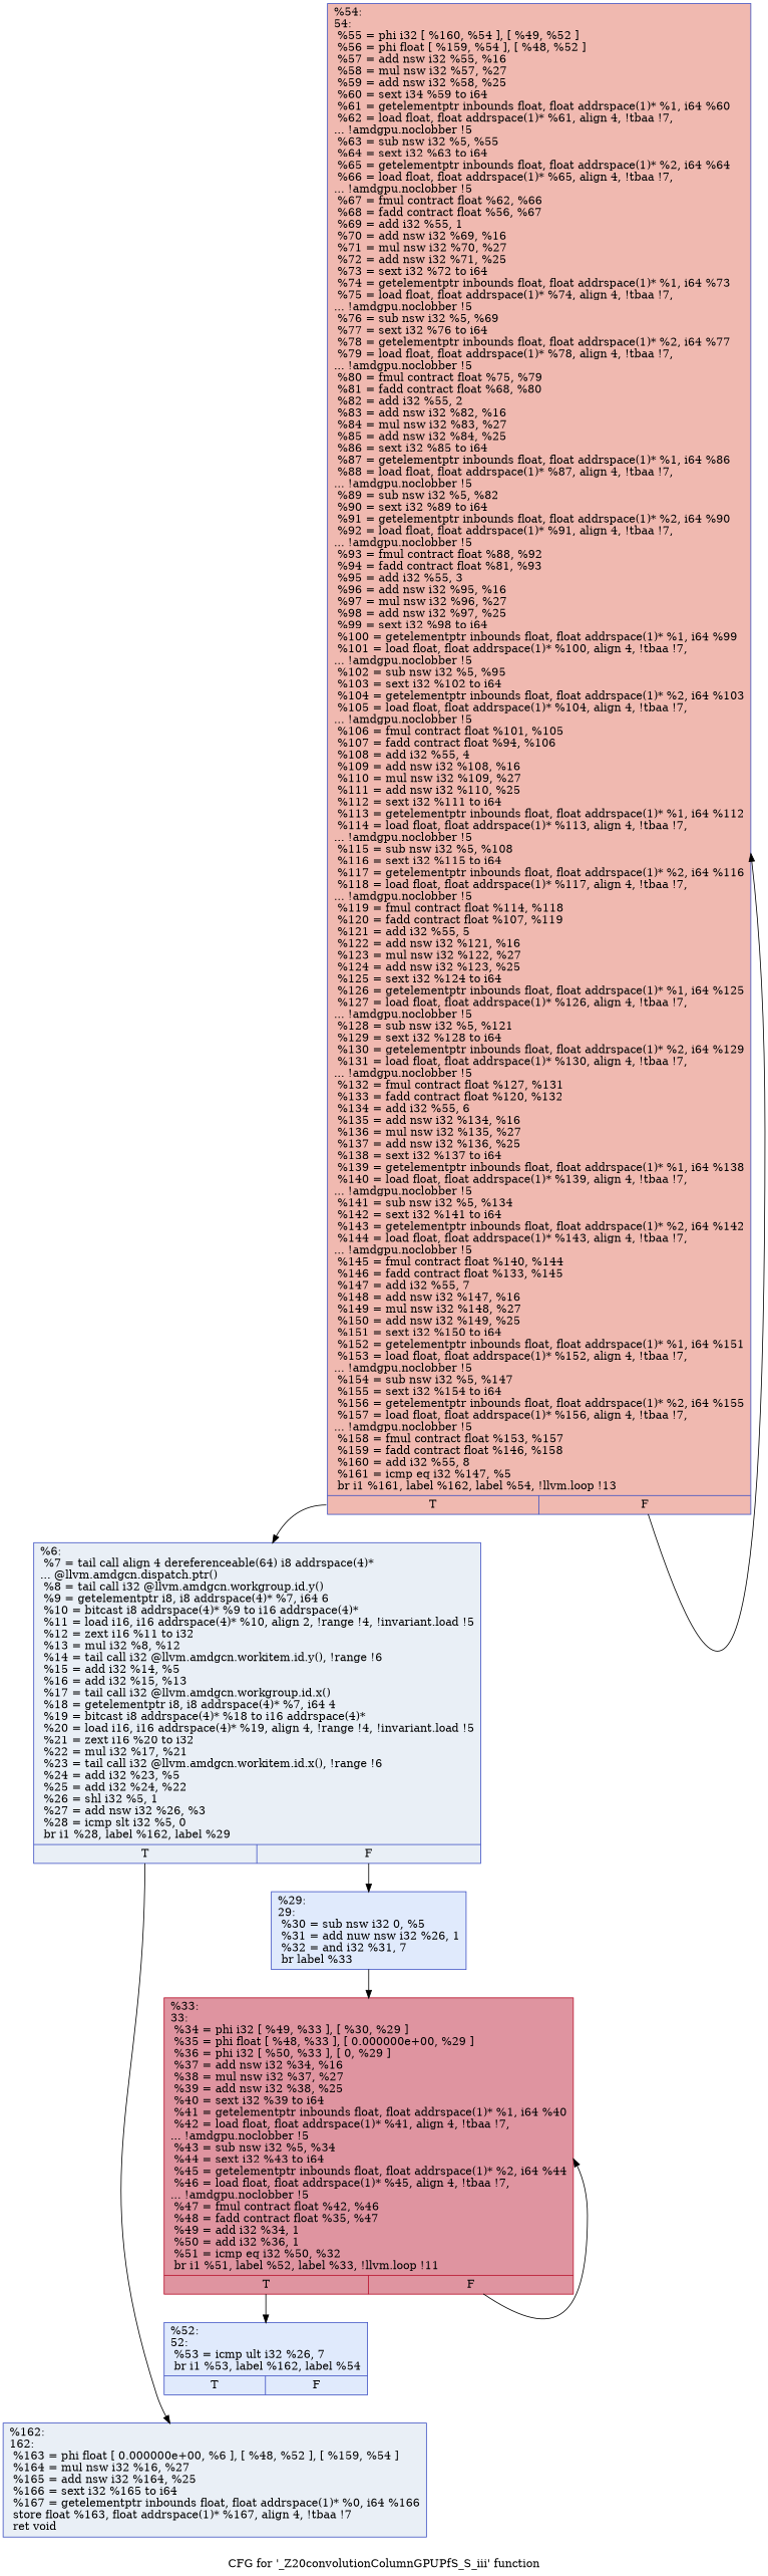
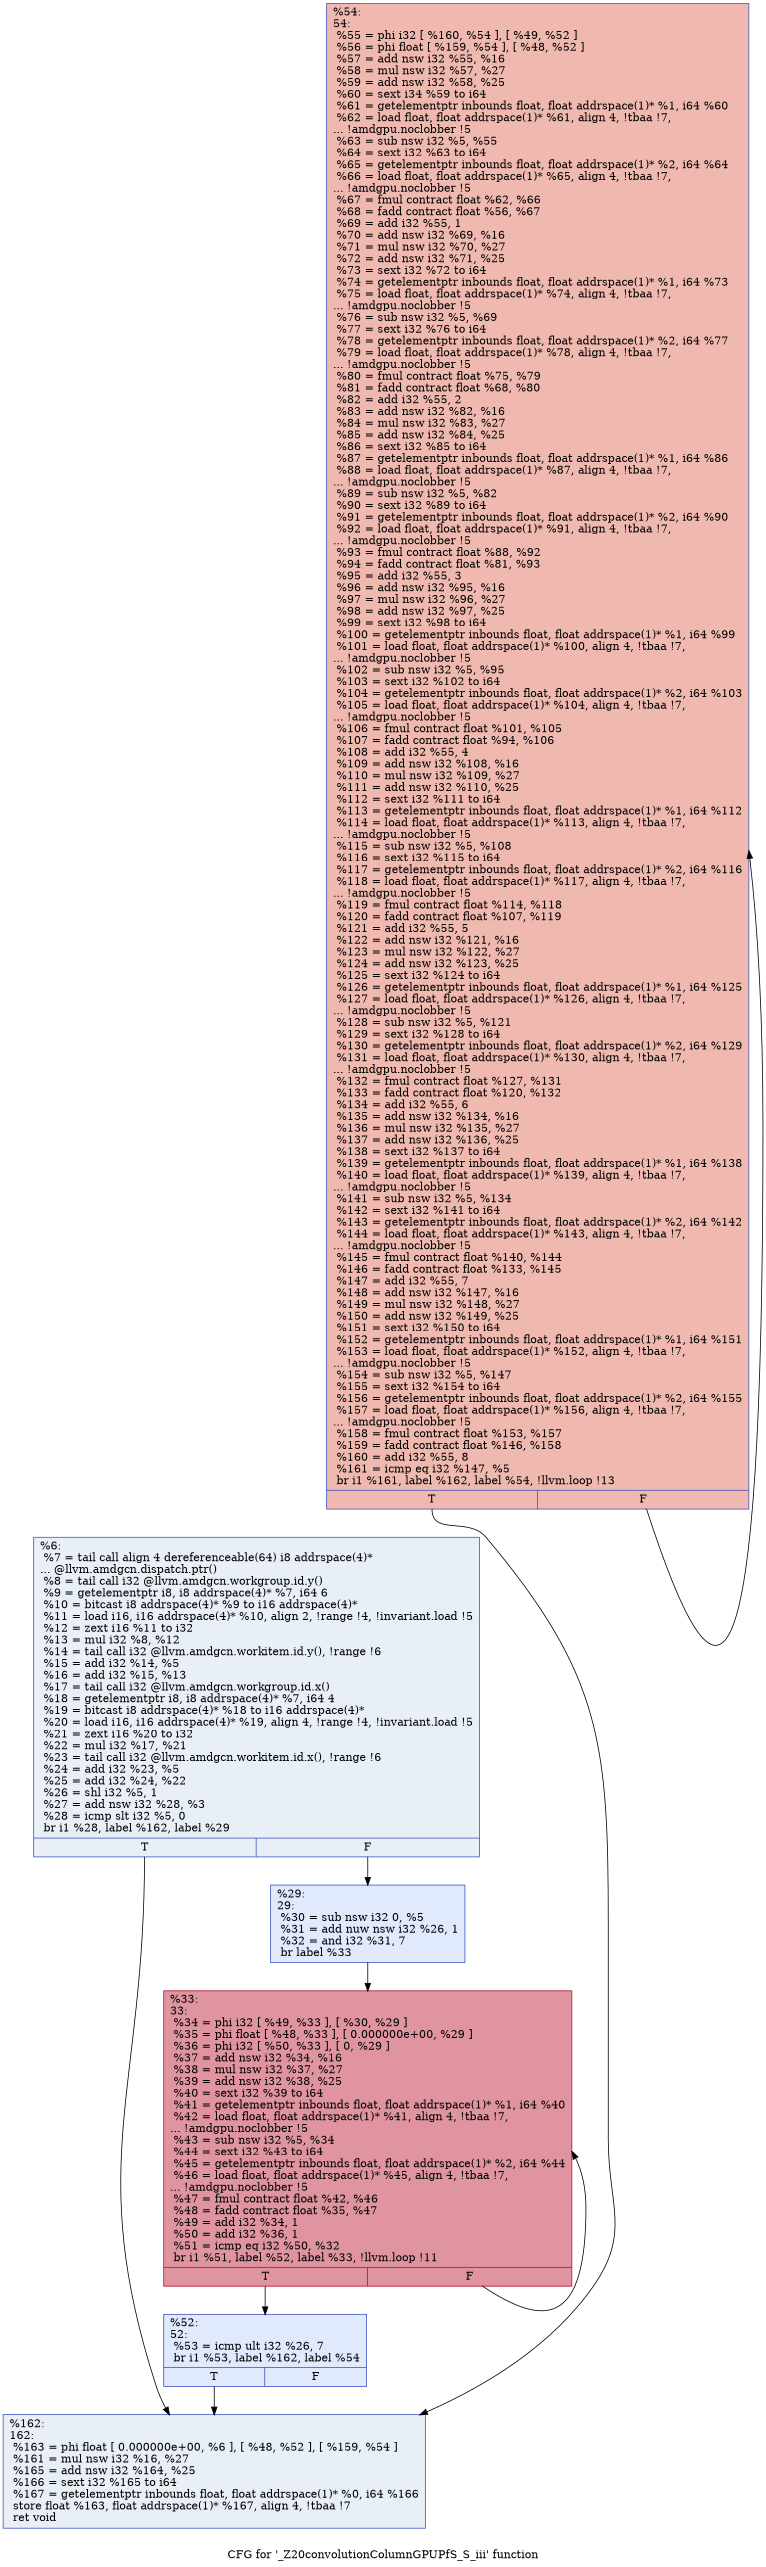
  digraph {
    label="CFG for '_Z20convolutionColumnGPUPfS_S_iii' function"
    node [color="#3d50c3ff" fillcolor="#cedaeb70" shape=record style=filled]
    edge [tailport=s0]
-   n1 [label="{%6:\l  %7 = tail call align 4 dereferenceable(64) i8 addrspace(4)*\l... @llvm.amdgcn.dispatch.ptr()\l  %8 = tail call i32 @llvm.amdgcn.workgroup.id.y()\l  %9 = getelementptr i8, i8 addrspace(4)* %7, i64 6\l  %10 = bitcast i8 addrspace(4)* %9 to i16 addrspace(4)*\l  %11 = load i16, i16 addrspace(4)* %10, align 2, !range !4, !invariant.load !5\l  %12 = zext i16 %11 to i32\l  %13 = mul i32 %8, %12\l  %14 = tail call i32 @llvm.amdgcn.workitem.id.y(), !range !6\l  %15 = add i32 %14, %5\l  %16 = add i32 %15, %13\l  %17 = tail call i32 @llvm.amdgcn.workgroup.id.x()\l  %18 = getelementptr i8, i8 addrspace(4)* %7, i64 4\l  %19 = bitcast i8 addrspace(4)* %18 to i16 addrspace(4)*\l  %20 = load i16, i16 addrspace(4)* %19, align 4, !range !4, !invariant.load !5\l  %21 = zext i16 %20 to i32\l  %22 = mul i32 %17, %21\l  %23 = tail call i32 @llvm.amdgcn.workitem.id.x(), !range !6\l  %24 = add i32 %23, %5\l  %25 = add i32 %24, %22\l  %26 = shl i32 %5, 1\l  %27 = add nsw i32 %26, %3\l  %28 = icmp slt i32 %5, 0\l  br i1 %28, label %162, label %29\l|{<s0>T|<s1>F}}"]
-   n2 [label="{%162:\l162:                                              \l  %163 = phi float [ 0.000000e+00, %6 ], [ %48, %52 ], [ %159, %54 ]\l  %164 = mul nsw i32 %16, %27\l  %165 = add nsw i32 %164, %25\l  %166 = sext i32 %165 to i64\l  %167 = getelementptr inbounds float, float addrspace(1)* %0, i64 %166\l  store float %163, float addrspace(1)* %167, align 4, !tbaa !7\l  ret void\l}"]
+   n1 [label="{%6:\l  %7 = tail call align 4 dereferenceable(64) i8 addrspace(4)*\l... @llvm.amdgcn.dispatch.ptr()\l  %8 = tail call i32 @llvm.amdgcn.workgroup.id.y()\l  %9 = getelementptr i8, i8 addrspace(4)* %7, i64 6\l  %10 = bitcast i8 addrspace(4)* %9 to i16 addrspace(4)*\l  %11 = load i16, i16 addrspace(4)* %10, align 2, !range !4, !invariant.load !5\l  %12 = zext i16 %11 to i32\l  %13 = mul i32 %8, %12\l  %14 = tail call i32 @llvm.amdgcn.workitem.id.y(), !range !6\l  %15 = add i32 %14, %5\l  %16 = add i32 %15, %13\l  %17 = tail call i32 @llvm.amdgcn.workgroup.id.x()\l  %18 = getelementptr i8, i8 addrspace(4)* %7, i64 4\l  %19 = bitcast i8 addrspace(4)* %18 to i16 addrspace(4)*\l  %20 = load i16, i16 addrspace(4)* %19, align 4, !range !4, !invariant.load !5\l  %21 = zext i16 %20 to i32\l  %22 = mul i32 %17, %21\l  %23 = tail call i32 @llvm.amdgcn.workitem.id.x(), !range !6\l  %24 = add i32 %23, %5\l  %25 = add i32 %24, %22\l  %26 = shl i32 %5, 1\l  %27 = add nsw i32 %28, %3\l  %28 = icmp slt i32 %5, 0\l  br i1 %28, label %162, label %29\l|{<s0>T|<s1>F}}"]
+   n2 [label="{%162:\l162:                                              \l  %163 = phi float [ 0.000000e+00, %6 ], [ %48, %52 ], [ %159, %54 ]\l  %161 = mul nsw i32 %16, %27\l  %165 = add nsw i32 %164, %25\l  %166 = sext i32 %165 to i64\l  %167 = getelementptr inbounds float, float addrspace(1)* %0, i64 %166\l  store float %163, float addrspace(1)* %167, align 4, !tbaa !7\l  ret void\l}"]
    n3 [fillcolor="#b9d0f970" label="{%29:\l29:                                               \l  %30 = sub nsw i32 0, %5\l  %31 = add nuw nsw i32 %26, 1\l  %32 = and i32 %31, 7\l  br label %33\l}"]
    n4 [color="#b70d28ff" fillcolor="#b70d2870" label="{%33:\l33:                                               \l  %34 = phi i32 [ %49, %33 ], [ %30, %29 ]\l  %35 = phi float [ %48, %33 ], [ 0.000000e+00, %29 ]\l  %36 = phi i32 [ %50, %33 ], [ 0, %29 ]\l  %37 = add nsw i32 %34, %16\l  %38 = mul nsw i32 %37, %27\l  %39 = add nsw i32 %38, %25\l  %40 = sext i32 %39 to i64\l  %41 = getelementptr inbounds float, float addrspace(1)* %1, i64 %40\l  %42 = load float, float addrspace(1)* %41, align 4, !tbaa !7,\l... !amdgpu.noclobber !5\l  %43 = sub nsw i32 %5, %34\l  %44 = sext i32 %43 to i64\l  %45 = getelementptr inbounds float, float addrspace(1)* %2, i64 %44\l  %46 = load float, float addrspace(1)* %45, align 4, !tbaa !7,\l... !amdgpu.noclobber !5\l  %47 = fmul contract float %42, %46\l  %48 = fadd contract float %35, %47\l  %49 = add i32 %34, 1\l  %50 = add i32 %36, 1\l  %51 = icmp eq i32 %50, %32\l  br i1 %51, label %52, label %33, !llvm.loop !11\l|{<s0>T|<s1>F}}"]
    n5 [fillcolor="#b9d0f970" label="{%52:\l52:                                               \l  %53 = icmp ult i32 %26, 7\l  br i1 %53, label %162, label %54\l|{<s0>T|<s1>F}}"]
    n6 [fillcolor="#de614d70" label="{%54:\l54:                                               \l  %55 = phi i32 [ %160, %54 ], [ %49, %52 ]\l  %56 = phi float [ %159, %54 ], [ %48, %52 ]\l  %57 = add nsw i32 %55, %16\l  %58 = mul nsw i32 %57, %27\l  %59 = add nsw i32 %58, %25\l  %60 = sext i34 %59 to i64\l  %61 = getelementptr inbounds float, float addrspace(1)* %1, i64 %60\l  %62 = load float, float addrspace(1)* %61, align 4, !tbaa !7,\l... !amdgpu.noclobber !5\l  %63 = sub nsw i32 %5, %55\l  %64 = sext i32 %63 to i64\l  %65 = getelementptr inbounds float, float addrspace(1)* %2, i64 %64\l  %66 = load float, float addrspace(1)* %65, align 4, !tbaa !7,\l... !amdgpu.noclobber !5\l  %67 = fmul contract float %62, %66\l  %68 = fadd contract float %56, %67\l  %69 = add i32 %55, 1\l  %70 = add nsw i32 %69, %16\l  %71 = mul nsw i32 %70, %27\l  %72 = add nsw i32 %71, %25\l  %73 = sext i32 %72 to i64\l  %74 = getelementptr inbounds float, float addrspace(1)* %1, i64 %73\l  %75 = load float, float addrspace(1)* %74, align 4, !tbaa !7,\l... !amdgpu.noclobber !5\l  %76 = sub nsw i32 %5, %69\l  %77 = sext i32 %76 to i64\l  %78 = getelementptr inbounds float, float addrspace(1)* %2, i64 %77\l  %79 = load float, float addrspace(1)* %78, align 4, !tbaa !7,\l... !amdgpu.noclobber !5\l  %80 = fmul contract float %75, %79\l  %81 = fadd contract float %68, %80\l  %82 = add i32 %55, 2\l  %83 = add nsw i32 %82, %16\l  %84 = mul nsw i32 %83, %27\l  %85 = add nsw i32 %84, %25\l  %86 = sext i32 %85 to i64\l  %87 = getelementptr inbounds float, float addrspace(1)* %1, i64 %86\l  %88 = load float, float addrspace(1)* %87, align 4, !tbaa !7,\l... !amdgpu.noclobber !5\l  %89 = sub nsw i32 %5, %82\l  %90 = sext i32 %89 to i64\l  %91 = getelementptr inbounds float, float addrspace(1)* %2, i64 %90\l  %92 = load float, float addrspace(1)* %91, align 4, !tbaa !7,\l... !amdgpu.noclobber !5\l  %93 = fmul contract float %88, %92\l  %94 = fadd contract float %81, %93\l  %95 = add i32 %55, 3\l  %96 = add nsw i32 %95, %16\l  %97 = mul nsw i32 %96, %27\l  %98 = add nsw i32 %97, %25\l  %99 = sext i32 %98 to i64\l  %100 = getelementptr inbounds float, float addrspace(1)* %1, i64 %99\l  %101 = load float, float addrspace(1)* %100, align 4, !tbaa !7,\l... !amdgpu.noclobber !5\l  %102 = sub nsw i32 %5, %95\l  %103 = sext i32 %102 to i64\l  %104 = getelementptr inbounds float, float addrspace(1)* %2, i64 %103\l  %105 = load float, float addrspace(1)* %104, align 4, !tbaa !7,\l... !amdgpu.noclobber !5\l  %106 = fmul contract float %101, %105\l  %107 = fadd contract float %94, %106\l  %108 = add i32 %55, 4\l  %109 = add nsw i32 %108, %16\l  %110 = mul nsw i32 %109, %27\l  %111 = add nsw i32 %110, %25\l  %112 = sext i32 %111 to i64\l  %113 = getelementptr inbounds float, float addrspace(1)* %1, i64 %112\l  %114 = load float, float addrspace(1)* %113, align 4, !tbaa !7,\l... !amdgpu.noclobber !5\l  %115 = sub nsw i32 %5, %108\l  %116 = sext i32 %115 to i64\l  %117 = getelementptr inbounds float, float addrspace(1)* %2, i64 %116\l  %118 = load float, float addrspace(1)* %117, align 4, !tbaa !7,\l... !amdgpu.noclobber !5\l  %119 = fmul contract float %114, %118\l  %120 = fadd contract float %107, %119\l  %121 = add i32 %55, 5\l  %122 = add nsw i32 %121, %16\l  %123 = mul nsw i32 %122, %27\l  %124 = add nsw i32 %123, %25\l  %125 = sext i32 %124 to i64\l  %126 = getelementptr inbounds float, float addrspace(1)* %1, i64 %125\l  %127 = load float, float addrspace(1)* %126, align 4, !tbaa !7,\l... !amdgpu.noclobber !5\l  %128 = sub nsw i32 %5, %121\l  %129 = sext i32 %128 to i64\l  %130 = getelementptr inbounds float, float addrspace(1)* %2, i64 %129\l  %131 = load float, float addrspace(1)* %130, align 4, !tbaa !7,\l... !amdgpu.noclobber !5\l  %132 = fmul contract float %127, %131\l  %133 = fadd contract float %120, %132\l  %134 = add i32 %55, 6\l  %135 = add nsw i32 %134, %16\l  %136 = mul nsw i32 %135, %27\l  %137 = add nsw i32 %136, %25\l  %138 = sext i32 %137 to i64\l  %139 = getelementptr inbounds float, float addrspace(1)* %1, i64 %138\l  %140 = load float, float addrspace(1)* %139, align 4, !tbaa !7,\l... !amdgpu.noclobber !5\l  %141 = sub nsw i32 %5, %134\l  %142 = sext i32 %141 to i64\l  %143 = getelementptr inbounds float, float addrspace(1)* %2, i64 %142\l  %144 = load float, float addrspace(1)* %143, align 4, !tbaa !7,\l... !amdgpu.noclobber !5\l  %145 = fmul contract float %140, %144\l  %146 = fadd contract float %133, %145\l  %147 = add i32 %55, 7\l  %148 = add nsw i32 %147, %16\l  %149 = mul nsw i32 %148, %27\l  %150 = add nsw i32 %149, %25\l  %151 = sext i32 %150 to i64\l  %152 = getelementptr inbounds float, float addrspace(1)* %1, i64 %151\l  %153 = load float, float addrspace(1)* %152, align 4, !tbaa !7,\l... !amdgpu.noclobber !5\l  %154 = sub nsw i32 %5, %147\l  %155 = sext i32 %154 to i64\l  %156 = getelementptr inbounds float, float addrspace(1)* %2, i64 %155\l  %157 = load float, float addrspace(1)* %156, align 4, !tbaa !7,\l... !amdgpu.noclobber !5\l  %158 = fmul contract float %153, %157\l  %159 = fadd contract float %146, %158\l  %160 = add i32 %55, 8\l  %161 = icmp eq i32 %147, %5\l  br i1 %161, label %162, label %54, !llvm.loop !13\l|{<s0>T|<s1>F}}"]
    n1 -> n2
    n1 -> n3 [tailport=s1]
    n3 -> n4
    n4 -> n4 [tailport=s1]
    n4 -> n5
-   n6 -> n1
+   n5 -> n2
+   n6 -> n2
    n6 -> n6 [tailport=s1]
  }
